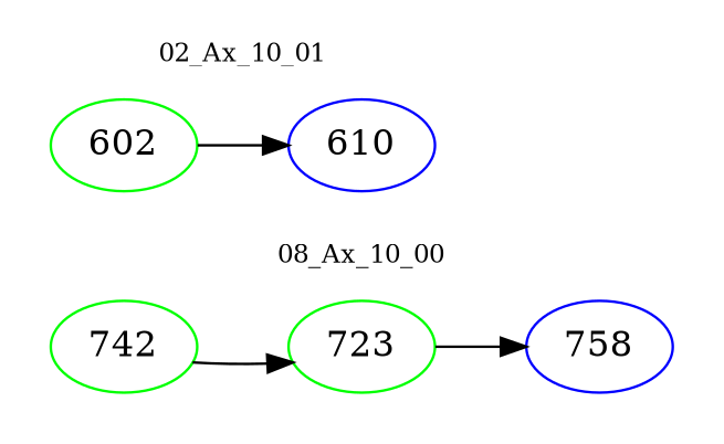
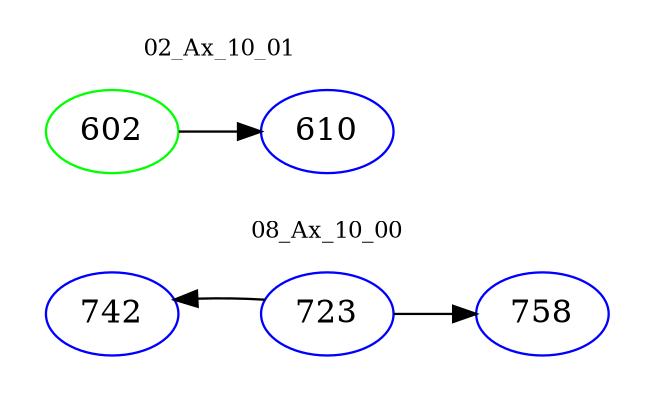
  digraph {
    rankdir=LR
    node [color=green]
    edge [color=black]
-   n1 [label=742]
-   n2 [label=723]
+   n1 [color=blue label=742]
+   n2 [color=blue label=723]
    n3 [color=blue label=758]
    n4 [label=602]
    n5 [color=blue label=610]
    subgraph cluster_1 {
      color=white
      fontsize=10
      label="08_Ax_10_00"
      n1
      n2
      n3
    }
    subgraph cluster_2 {
      color=white
      fontsize=10
      label="02_Ax_10_01"
      n4
      n5
    }
-   n1 -> n2
+   n2 -> n1
    n2 -> n3
    n4 -> n5
  }
